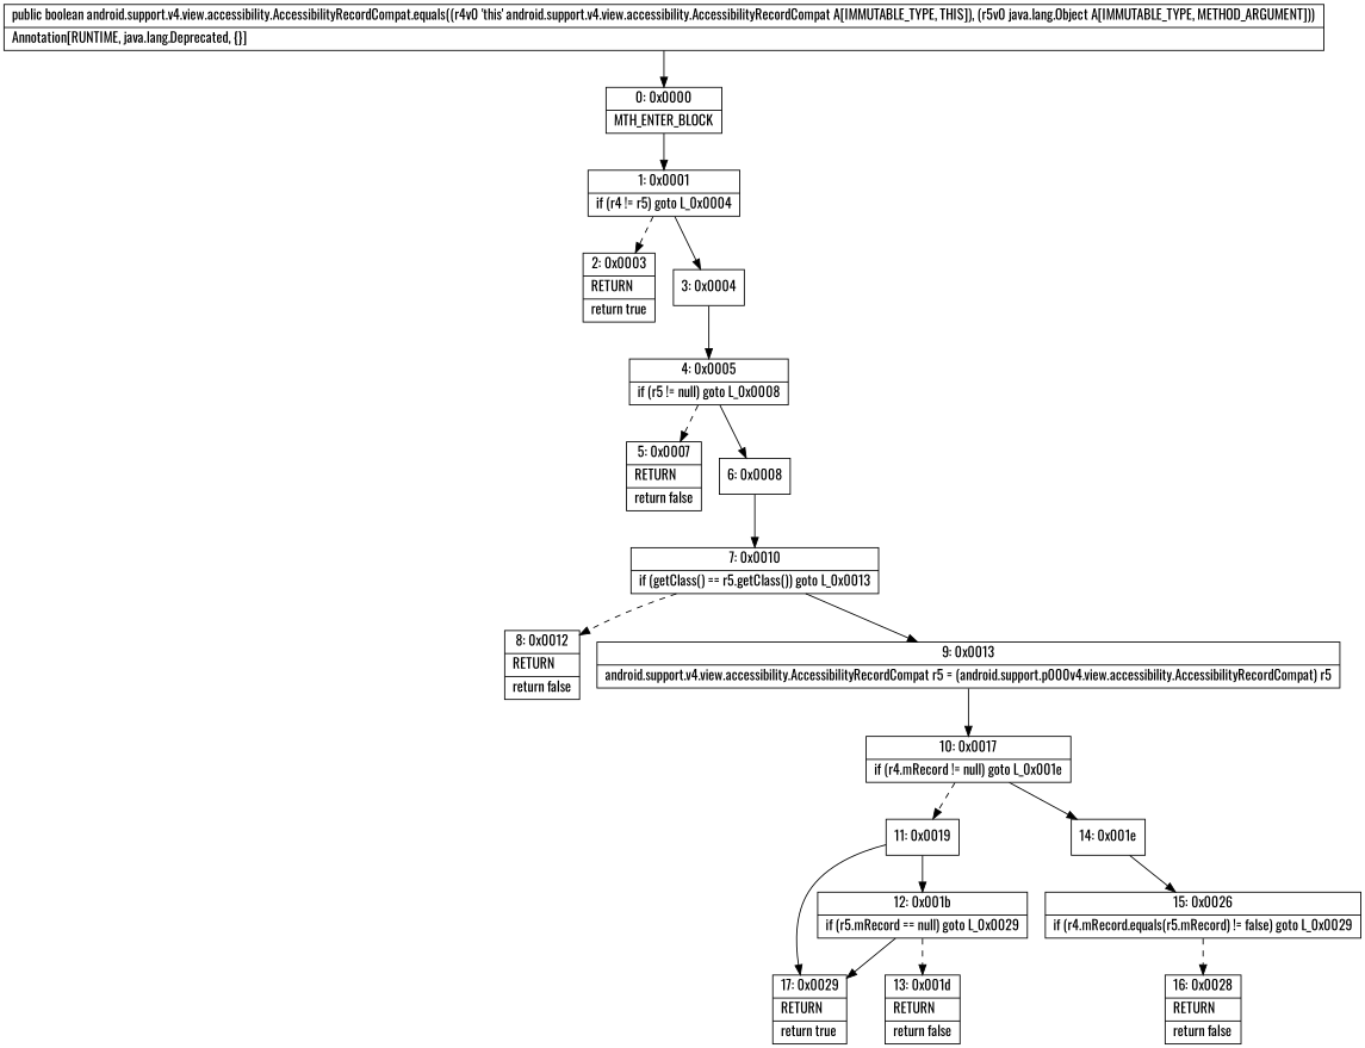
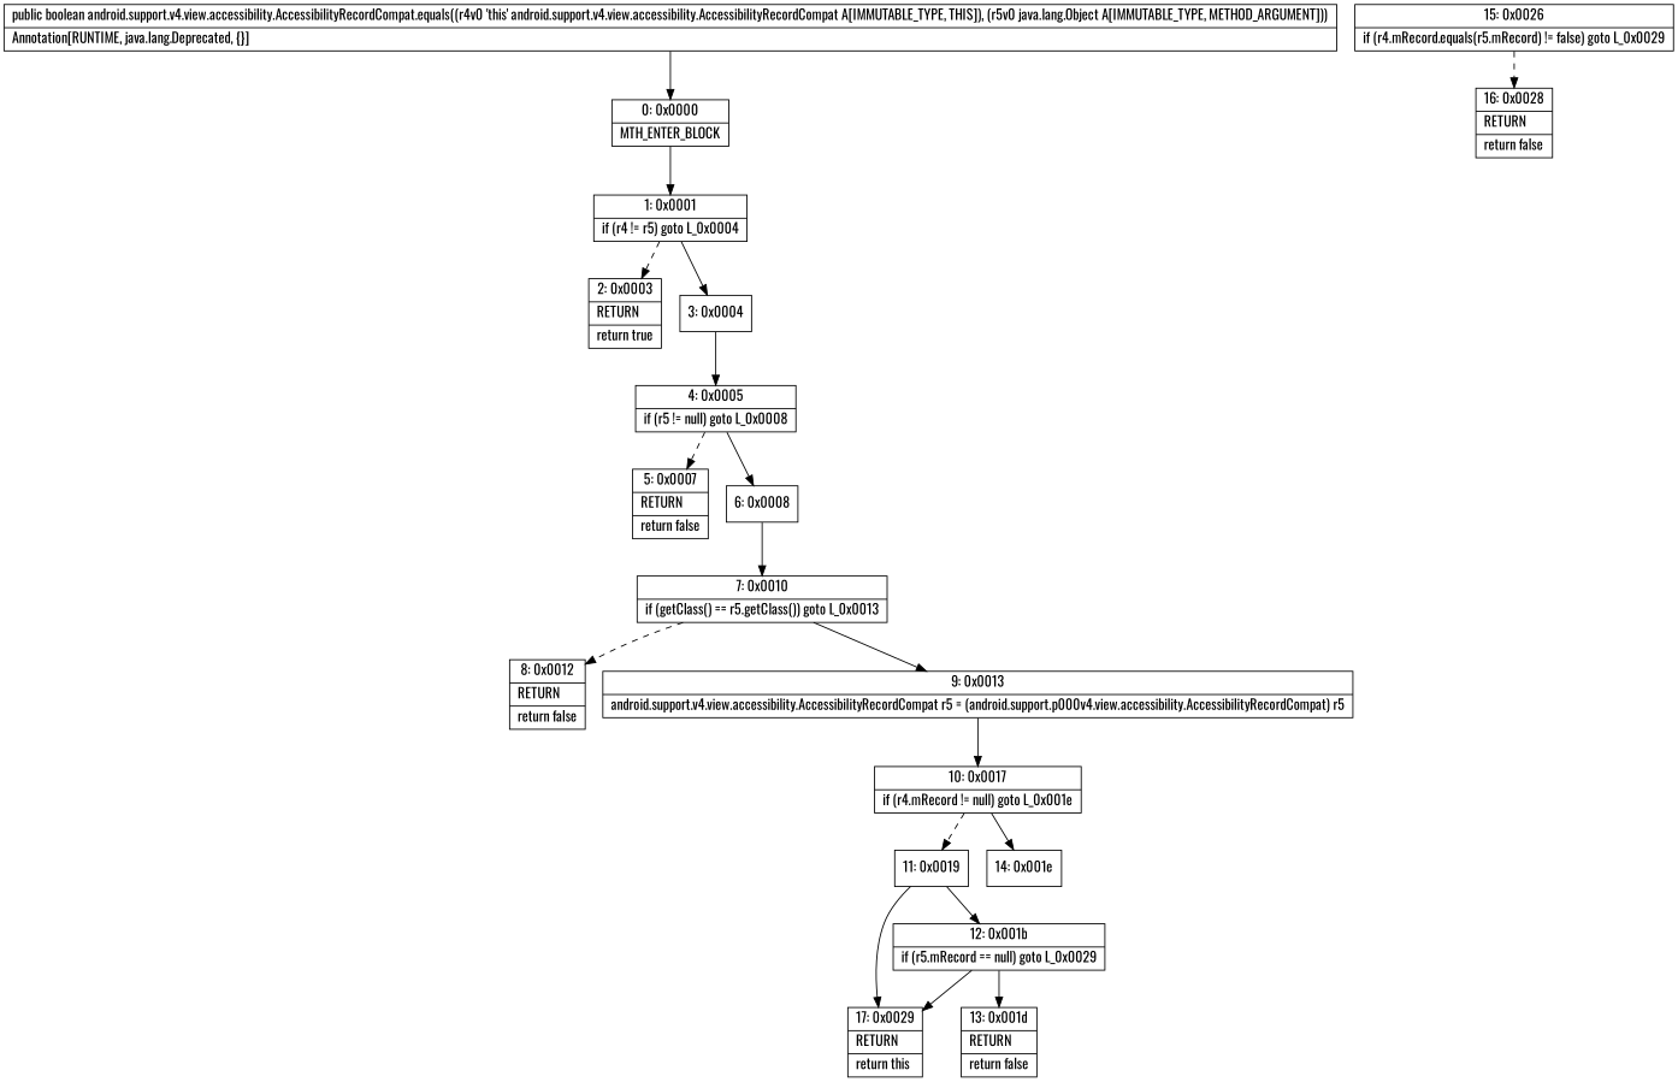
  digraph {
    fontname=Oswald
    node [fontname=Oswald shape=record]
    edge [fontname=Oswald]
    n1 [label="{0\:\ 0x0000|MTH_ENTER_BLOCK\l}"]
    n2 [label="{1\:\ 0x0001|if (r4 != r5) goto L_0x0004\l}"]
    n3 [label="{2\:\ 0x0003|RETURN\l|return true\l}"]
    n4 [label="{3\:\ 0x0004}"]
    n5 [label="{4\:\ 0x0005|if (r5 != null) goto L_0x0008\l}"]
    n6 [label="{5\:\ 0x0007|RETURN\l|return false\l}"]
    n7 [label="{6\:\ 0x0008}"]
    n8 [label="{7\:\ 0x0010|if (getClass() == r5.getClass()) goto L_0x0013\l}"]
    n9 [label="{8\:\ 0x0012|RETURN\l|return false\l}"]
    n10 [label="{9\:\ 0x0013|android.support.v4.view.accessibility.AccessibilityRecordCompat r5 = (android.support.p000v4.view.accessibility.AccessibilityRecordCompat) r5\l}"]
    n11 [label="{10\:\ 0x0017|if (r4.mRecord != null) goto L_0x001e\l}"]
    n12 [label="{11\:\ 0x0019}"]
    n13 [label="{14\:\ 0x001e}"]
    n14 [label="{12\:\ 0x001b|if (r5.mRecord == null) goto L_0x0029\l}"]
-   n15 [label="{17\:\ 0x0029|RETURN\l|return true\l}"]
+   n15 [label="{17\:\ 0x0029|RETURN\l|return this\l}"]
    n16 [label="{15\:\ 0x0026|if (r4.mRecord.equals(r5.mRecord) != false) goto L_0x0029\l}"]
    n17 [label="{13\:\ 0x001d|RETURN\l|return false\l}"]
    n18 [label="{16\:\ 0x0028|RETURN\l|return false\l}"]
    n19 [label="{public boolean android.support.v4.view.accessibility.AccessibilityRecordCompat.equals((r4v0 'this' android.support.v4.view.accessibility.AccessibilityRecordCompat A[IMMUTABLE_TYPE, THIS]), (r5v0 java.lang.Object A[IMMUTABLE_TYPE, METHOD_ARGUMENT]))  | Annotation[RUNTIME, java.lang.Deprecated, \{\}]\l}"]
    n1 -> n2
    n2 -> n3 [style=dashed]
    n2 -> n4
    n4 -> n5
    n5 -> n6 [style=dashed]
    n5 -> n7
    n7 -> n8
    n8 -> n9 [style=dashed]
    n8 -> n10
    n10 -> n11
    n11 -> n12 [style=dashed]
    n11 -> n13
    n12 -> n14
    n12 -> n15
-   n13 -> n16
    n14 -> n15
-   n14 -> n17 [style=dashed]
+   n14 -> n17 [style=solid]
    n16 -> n18 [style=dashed]
    n19 -> n1
  }
